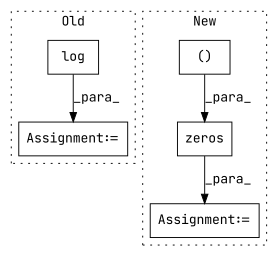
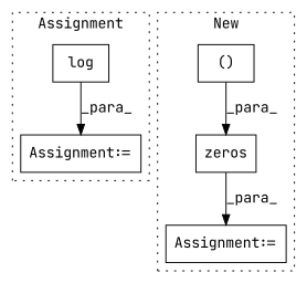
  digraph {
    fontname="JetBrains Mono"
    node [a=32 l=1 shape=box fontname="JetBrains Mono"]
    edge [fontname="JetBrains Mono"]
    n1 [l="4,1" label=log s="6931,7028"]
    n2 [a=7 label="Assignment:=" s=6924]
    n3 [l="15,2" label=zeros s="7099,7186"]
    n4 [a=7 label="Assignment:=" s=7526]
    n5 [a=106 l=72 label="()" s=7114]
    subgraph cluster_1 {
-     label=Old
+     label=Assignment
      style=dotted
      n1
      n2
    }
    subgraph cluster_2 {
      label=New
      style=dotted
      n3
      n4
      n5
    }
    n1 -> n2 [label=_para_]
    n3 -> n4 [label=_para_]
    n5 -> n3 [label=_para_]
  }
